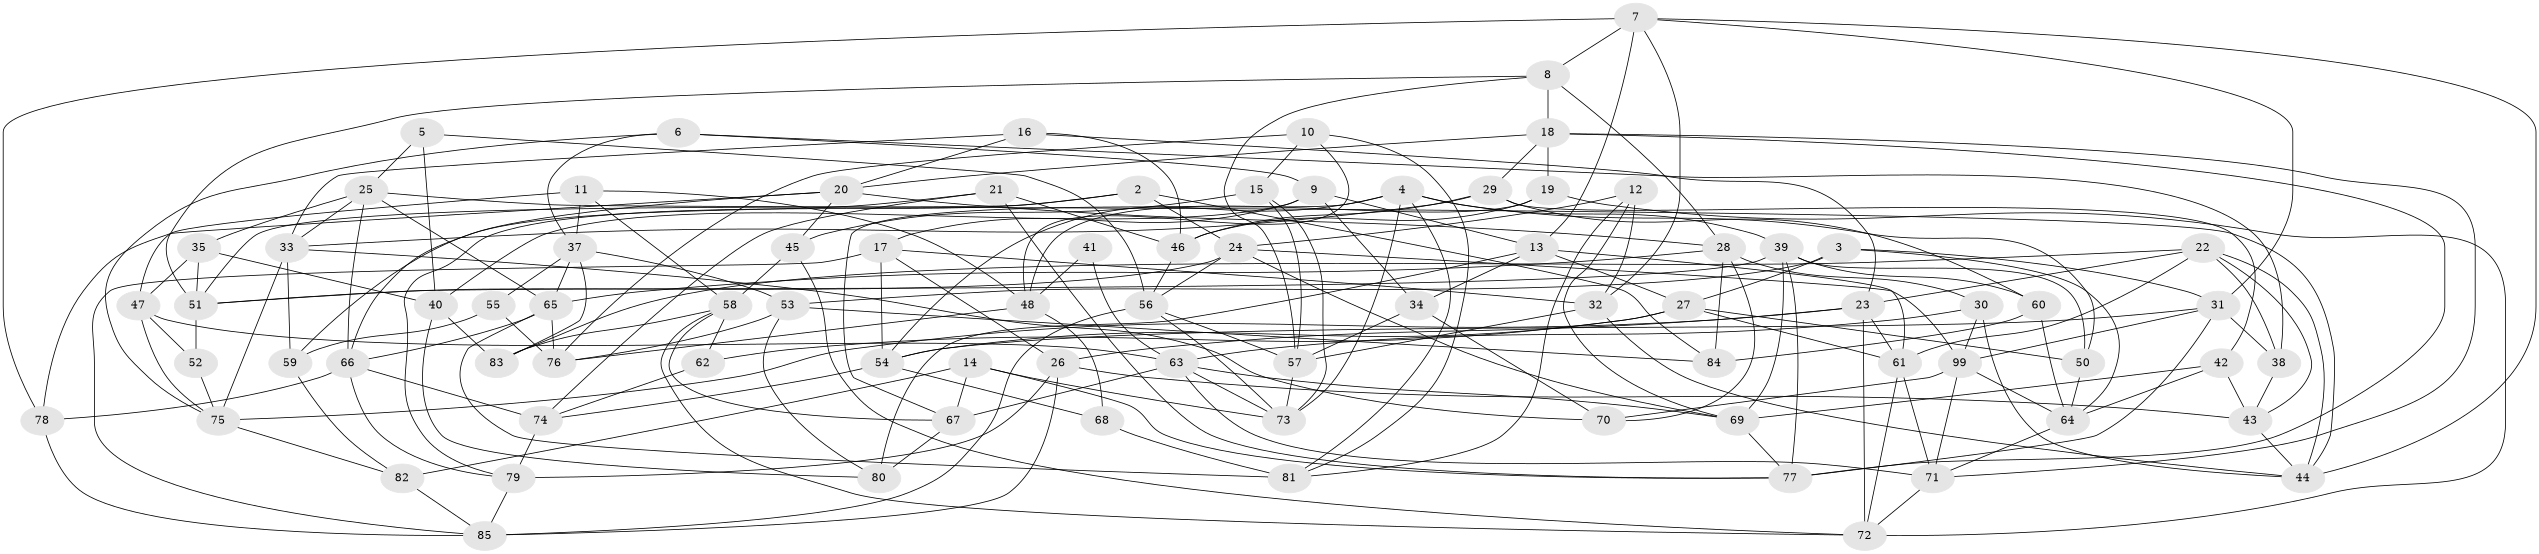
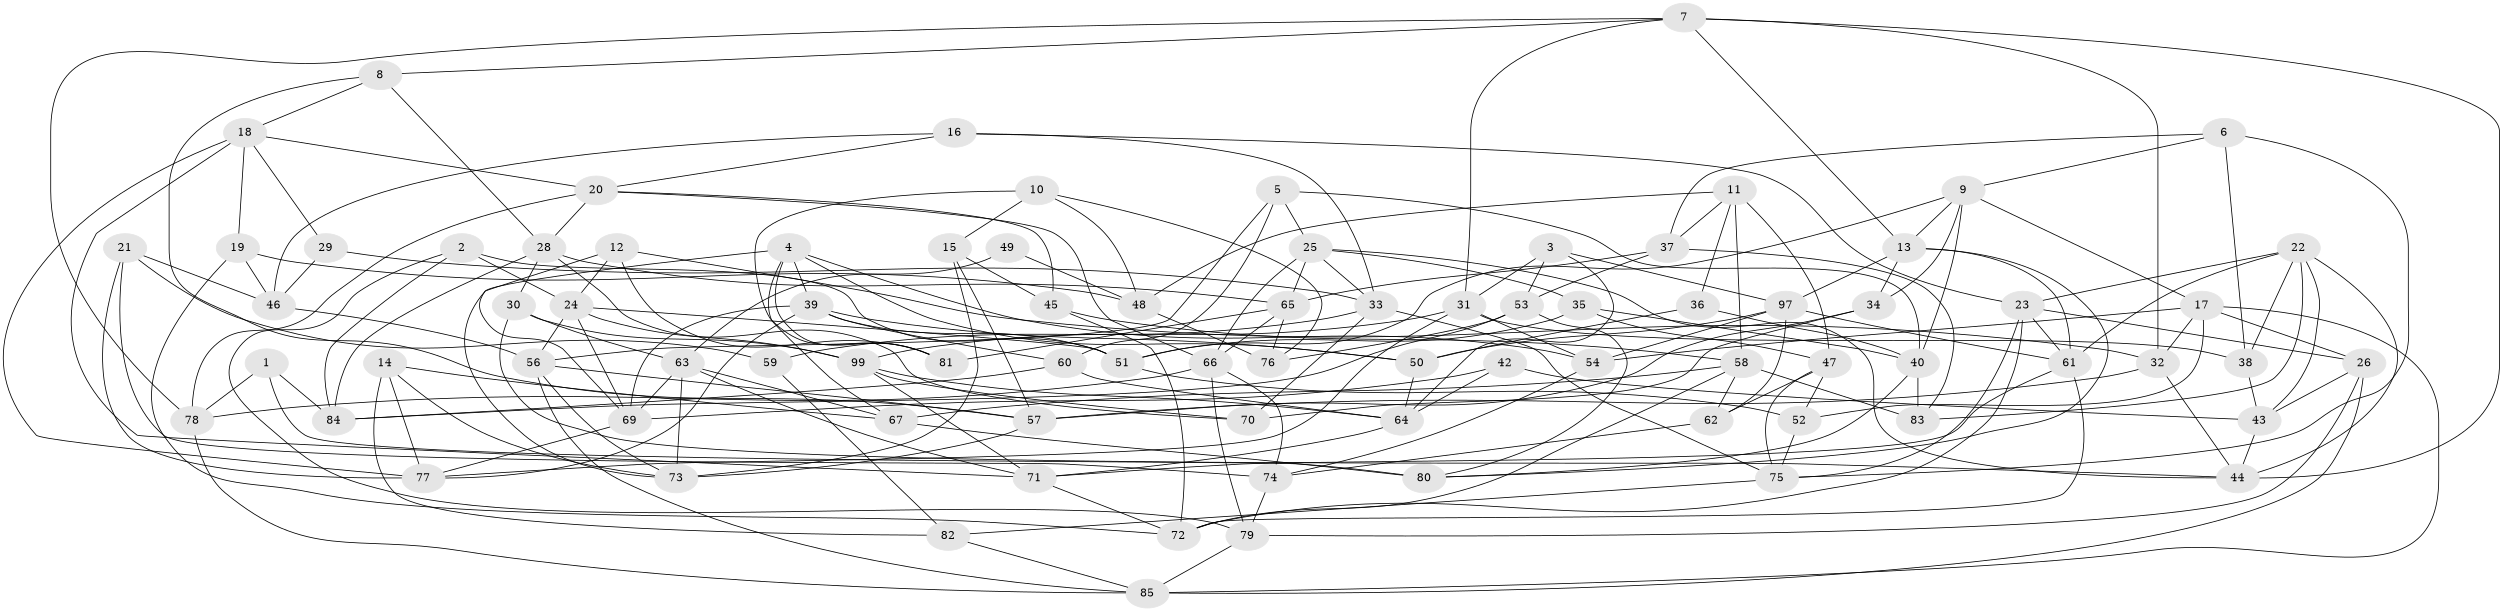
  graph {
    node [color=gray90 style=filled]
    edge [weight=1.0]
+   1
    78
    80
    84
    85
    2
    24
    51
    79
    56
    69
    n12 [label=99]
    52
    3
-   27
+   27 [label=97]
    31
    53
    64
    50
    54
    61
    62
    38
    77
    76
    71
    4
    39
    67
    73
    81
    60
    74
-   68
    5
    25
    40
    44
    33
    66
    35
    65
    83
    57
    6
    9
    37
    75
    13
    17
    34
-   55
    43
    82
    7
    8
    32
    18
    28
    20
    19
    29
    30
    70
    26
    10
    15
    48
    45
    11
+   36
    47
    58
    72
    12
    14
    16
    23
    46
    59
    42
-   41
+   41 [label=49]
    63
    21
    22
+   1 -- 78 [weight=2.0]
+   1 -- 80
+   1 -- 84
    78 -- 85
    2 -- 84
    2 -- 24
    2 -- 51
    2 -- 79
    24 -- 51
    24 -- 56
    24 -- 69
    24 -- n12
    51 -- 52
    79 -- 85
    56 -- 85
    56 -- 73
    56 -- 57
    69 -- 77
    n12 -- 64
    n12 -- 71
    n12 -- 70
    52 -- 75
    3 -- 27
    3 -- 31
    3 -- 53
    3 -- 64
    27 -- 50
    27 -- 54
    27 -- 61
    27 -- 62
    31 -- n12
    31 -- 54
    31 -- 38
    31 -- 77
    53 -- 80
    53 -- 84 [weight=2.0]
    53 -- 76
    64 -- 71
    50 -- 64
    54 -- 74
-   54 -- 68
    61 -- 71
    61 -- 72
    62 -- 74
    38 -- 43
    71 -- 72
    4 -- 50
    4 -- 54
    4 -- 39
    4 -- 67
    4 -- 73
    4 -- 81
    39 -- 51
    39 -- 69
    39 -- 50
    39 -- 77
    39 -- 60
    67 -- 80 [weight=2.0]
    60 -- 84
    60 -- 64
    74 -- 79 [weight=2.0]
-   68 -- 81 [weight=2.0]
    5 -- 56
-   29 -- 60
+   5 -- 60
    5 -- 25
    5 -- 40
    25 -- 44
    25 -- 33
    25 -- 66
    25 -- 35
    25 -- 65
    40 -- 80
    40 -- 83
    33 -- 75
    33 -- 70
    33 -- 59
    66 -- 78
    66 -- 79
    66 -- 74
    35 -- 51
    35 -- 40
    35 -- 47
    65 -- 76
    65 -- 81
    65 -- 66
    57 -- 73
    6 -- 38
    6 -- 9
    6 -- 37
    6 -- 75
-   8 -- 51
+   9 -- 51
    9 -- 40
    9 -- 13
    9 -- 17
    9 -- 34
    37 -- 53
    37 -- 65
    37 -- 83
-   37 -- 55
    75 -- 82
    13 -- 80
    13 -- 27
    13 -- 61
    13 -- 34
    17 -- 85
+   17 -- 52
    17 -- 54
    17 -- 32
    17 -- 26
    34 -- 57
    34 -- 70
-   55 -- 76 [weight=2.0]
-   55 -- 59
    43 -- 44
    82 -- 85
    7 -- 78
    7 -- 31
    7 -- 44
    7 -- 13
    7 -- 8
    7 -- 32
    8 -- 57
    8 -- 18
    8 -- 28
    32 -- 44
    32 -- 57
    18 -- 77
    18 -- 71
    18 -- 20
    18 -- 19
    18 -- 29
    28 -- 84
    28 -- 65
    28 -- 30
    28 -- 70
    20 -- 78
    20 -- 66
    20 -- 28
    20 -- 45
    19 -- 48
    19 -- 72
    19 -- 46 [weight=2.0]
    29 -- 33
    29 -- 46
-   29 -- 42
    30 -- n12
    30 -- 44
    30 -- 63
    26 -- 85
    26 -- 79
    26 -- 43 [weight=2.0]
    10 -- 76
    10 -- 81
    10 -- 15
    10 -- 48
    15 -- 73
    15 -- 57
    15 -- 45
    48 -- 76
-   48 -- 68
    45 -- 58
    45 -- 72
    11 -- 37
    11 -- 48
+   11 -- 36
    11 -- 47 [weight=2.0]
    11 -- 58
+   36 -- 50 [weight=2.0]
+   36 -- 40
    47 -- 52
-   47 -- 63
+   47 -- 62
    47 -- 75
    58 -- 62
    58 -- 67
    58 -- 83
    58 -- 72
    12 -- 24
    12 -- 69
    12 -- 81
    12 -- 32
    14 -- 77
    14 -- 67
    14 -- 73
    14 -- 82
    16 -- 33
    16 -- 20
    16 -- 23
    16 -- 46
    23 -- 61
    23 -- 75
    23 -- 26
    23 -- 72
    46 -- 56
    59 -- 82
    42 -- 69
    42 -- 64
    42 -- 43
    41 -- 48
    41 -- 63 [weight=2.0]
    63 -- 69
    63 -- 71
    63 -- 67
    63 -- 73
    21 -- 77
    21 -- 74
    21 -- 46
    21 -- 59
    22 -- 61
    22 -- 38
    22 -- 44
    22 -- 83
    22 -- 43
    22 -- 23
  }
